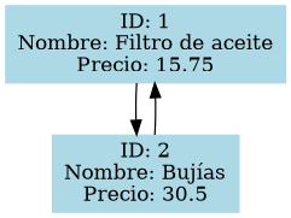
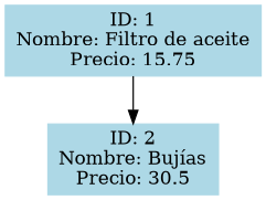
  digraph {
    rankdir=TB
    node [color=lightblue shape=box style=filled]
    n1 [label="ID: 1\nNombre: Filtro de aceite\nPrecio: 15.75"]
    n2 [label="ID: 2\nNombre: Bujías\nPrecio: 30.5"]
    n1 -> n2
-   n2 -> n1
  }
